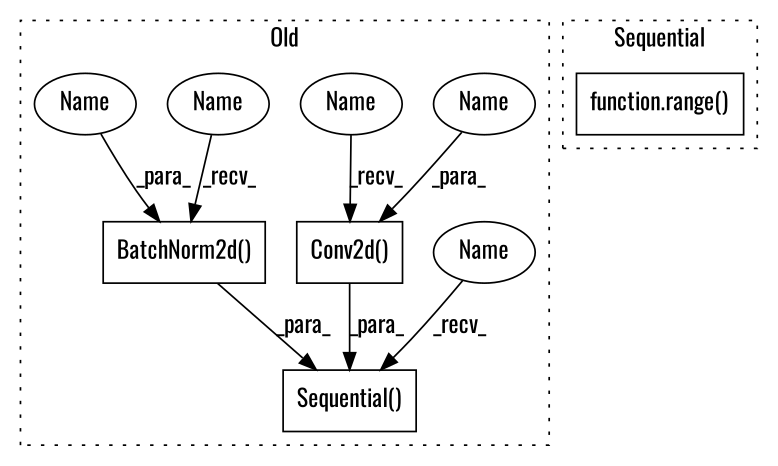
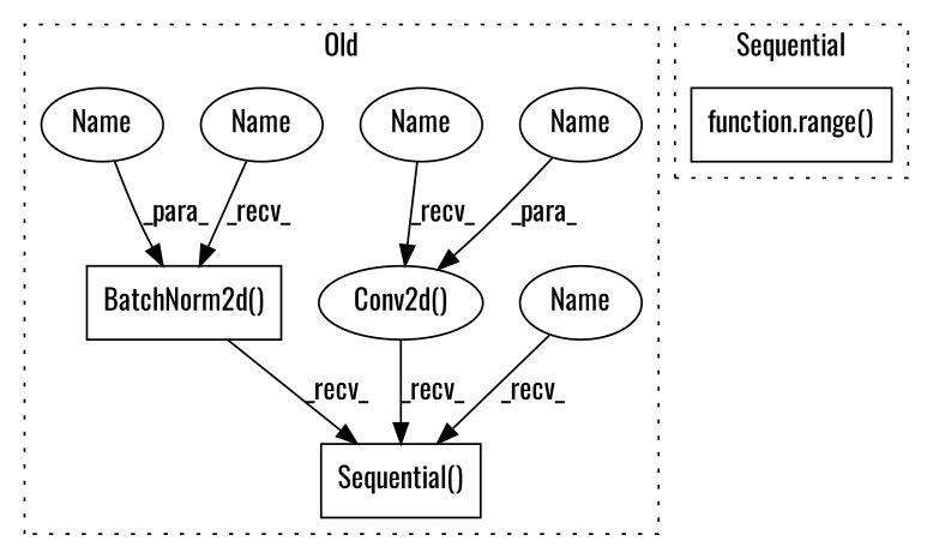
  digraph {
    fontname=Oswald
    node [a=87 fontname=Oswald l=2 shape=ellipse]
    edge [fontname=Oswald]
    n1 [a=75 l="15,1" label="BatchNorm2d()" s="1478,1499" shape=box]
    n2 [a=75 l="27,10" label="Sequential()" s="1369,1689" shape=box]
-   n3 [a=75 l="10,45" label="Conv2d()" s="1396,1419" shape=box]
+   n3 [a=75 l="10,45" label="Conv2d()" s="1396,1419"]
    n4 [l=6 label=Name s=1413]
    n5 [l=6 label=Name s=1493]
    n6 [label=Name s=1369]
    n7 [label=Name s=1396]
    n8 [label=Name s=1478]
    n9 [a=75 l="6,1" label="function.range()" s="2596,2617" shape=box]
    subgraph cluster_1 {
      label=Old
      style=dotted
      n1
      n2
      n3
      n4
      n5
      n6
      n7
      n8
    }
    subgraph cluster_2 {
      label=Sequential
      style=dotted
      n9
    }
-   n1 -> n2 [label=_para_]
-   n3 -> n2 [label=_para_]
+   n1 -> n2 [label=_recv_]
+   n3 -> n2 [label=_recv_]
    n4 -> n3 [label=_para_]
    n5 -> n1 [label=_para_]
    n6 -> n2 [label=_recv_]
    n7 -> n3 [label=_recv_]
    n8 -> n1 [label=_recv_]
  }
